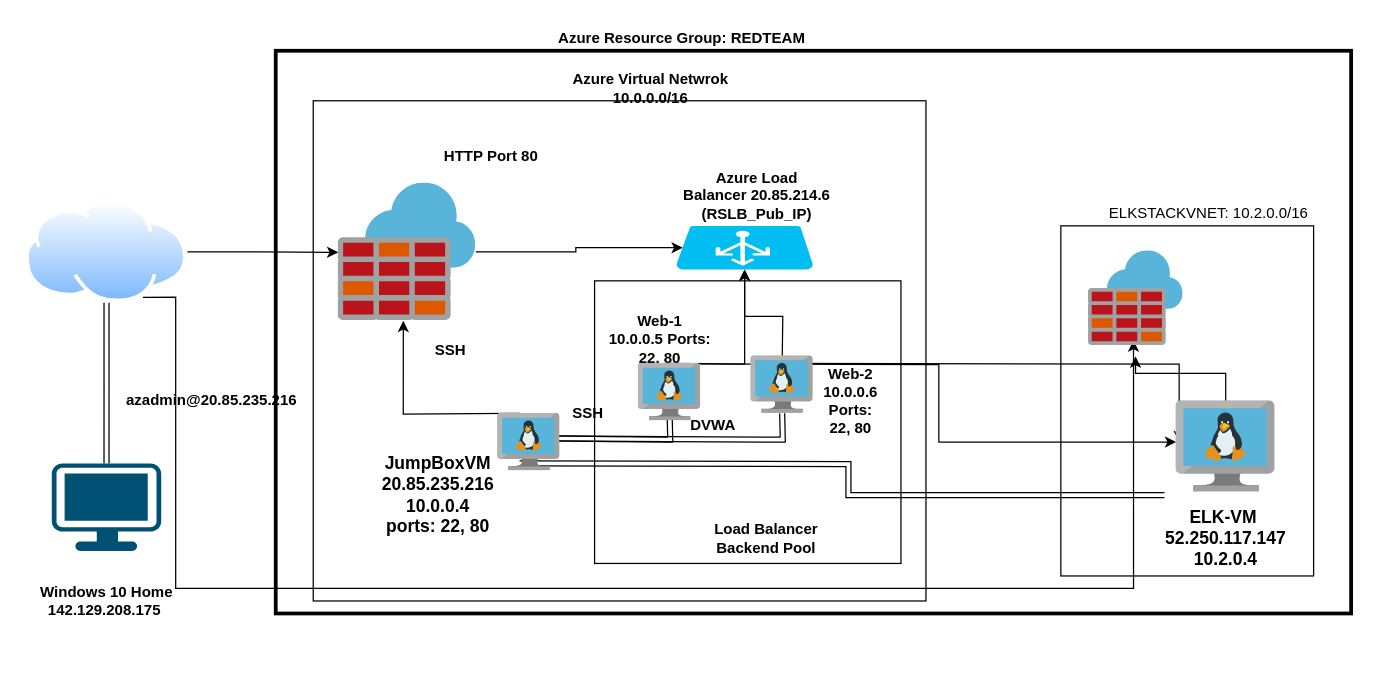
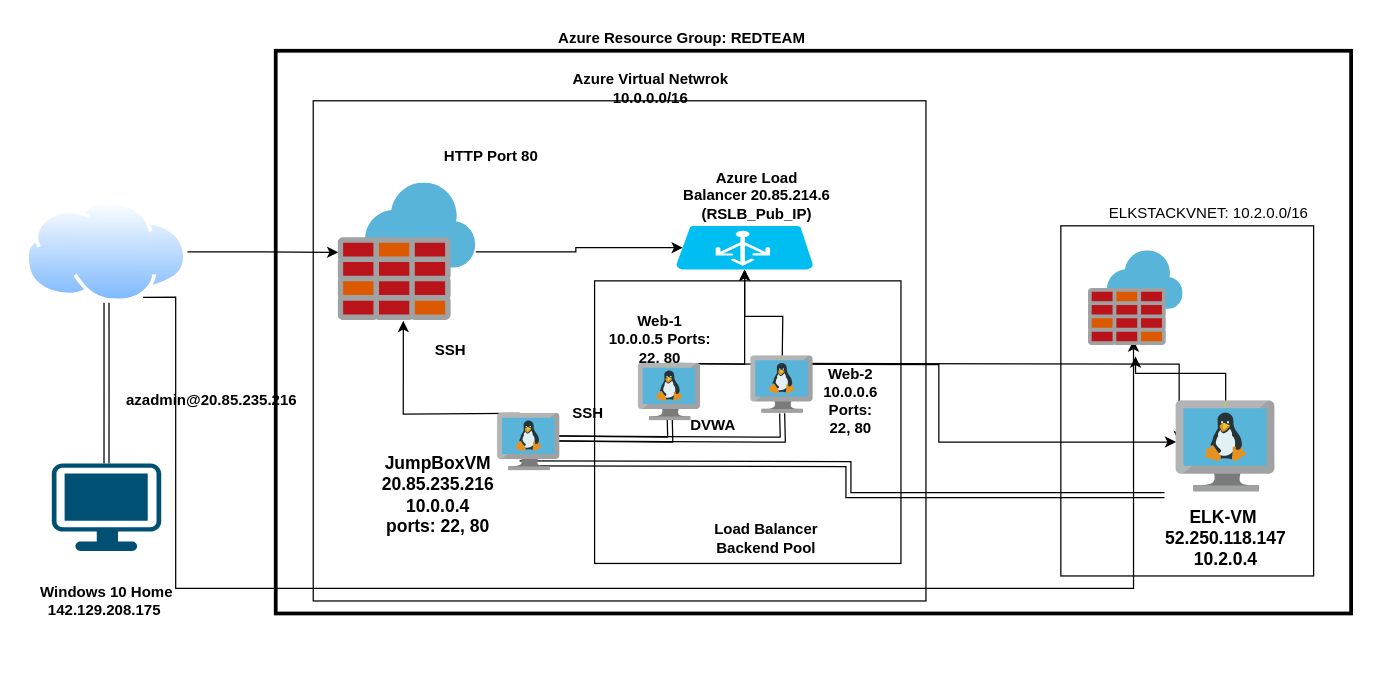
  <mxCell id="0" />
  <mxCell id="1" parent="0" />
  <mxCell id="2" style="edgeStyle=orthogonalEdgeStyle;rounded=0;orthogonalLoop=1;jettySize=auto;html=1;exitX=1;exitY=0.5;exitDx=0;exitDy=0;entryX=0;entryY=0.504;entryDx=0;entryDy=0;entryPerimeter=0;" edge="1" parent="1" source="4" target="9"><mxGeometry relative="1" as="geometry" /></mxCell>
  <mxCell id="3" style="edgeStyle=orthogonalEdgeStyle;rounded=0;orthogonalLoop=1;jettySize=auto;html=1;exitX=0.75;exitY=1;exitDx=0;exitDy=0;entryX=0.475;entryY=0.947;entryDx=0;entryDy=0;entryPerimeter=0;fillColor=#0050ef;" edge="1" parent="1" source="4" target="30"><mxGeometry relative="1" as="geometry"><Array as="points"><mxPoint x="140" y="237" /><mxPoint x="140" y="470" /><mxPoint x="906" y="470" /></Array></mxGeometry></mxCell>
  <mxCell id="4" value="" style="aspect=fixed;perimeter=ellipsePerimeter;html=1;align=center;shadow=0;dashed=0;spacingTop=3;image;image=img/lib/active_directory/internet_cloud.svg;" parent="1" vertex="1"><mxGeometry x="20" y="160" width="129.37" height="81.5" as="geometry" /></mxCell>
  <mxCell id="5" style="edgeStyle=orthogonalEdgeStyle;shape=link;rounded=0;orthogonalLoop=1;jettySize=auto;html=1;exitX=0.5;exitY=0;exitDx=0;exitDy=0;exitPerimeter=0;entryX=0.5;entryY=1;entryDx=0;entryDy=0;" parent="1" source="6" target="4" edge="1"><mxGeometry relative="1" as="geometry" /></mxCell>
  <mxCell id="6" value="" style="points=[[0.03,0.03,0],[0.5,0,0],[0.97,0.03,0],[1,0.4,0],[0.97,0.745,0],[0.5,1,0],[0.03,0.745,0],[0,0.4,0]];verticalLabelPosition=bottom;html=1;verticalAlign=top;aspect=fixed;align=center;pointerEvents=1;shape=mxgraph.cisco19.workstation;fillColor=#005073;strokeColor=none;" parent="1" vertex="1"><mxGeometry x="40.93" y="370" width="87.5" height="70" as="geometry" /></mxCell>
  <mxCell id="7" value="&lt;b&gt;azadmin@&lt;/b&gt;&lt;span&gt;&lt;b&gt;20.85.235.216&lt;/b&gt;&lt;br&gt;&lt;/span&gt;" style="text;html=1;strokeColor=none;fillColor=none;align=center;verticalAlign=middle;whiteSpace=wrap;rounded=0;" parent="1" vertex="1"><mxGeometry x="149.37" y="310" width="40" height="20" as="geometry" /></mxCell>
  <mxCell id="8" style="edgeStyle=orthogonalEdgeStyle;rounded=0;orthogonalLoop=1;jettySize=auto;html=1;entryX=0.05;entryY=0.5;entryDx=0;entryDy=0;entryPerimeter=0;" parent="1" source="9" target="21" edge="1"><mxGeometry relative="1" as="geometry" /></mxCell>
  <mxCell id="9" value="" style="aspect=fixed;html=1;points=[];align=center;image;fontSize=12;image=img/lib/mscae/Azure_Firewall.svg;" parent="1" vertex="1"><mxGeometry x="270" y="145.75" width="110" height="110" as="geometry" /></mxCell>
  <mxCell id="10" style="edgeStyle=orthogonalEdgeStyle;shape=link;rounded=0;orthogonalLoop=1;jettySize=auto;html=1;exitX=1;exitY=0.5;exitDx=0;exitDy=0;exitPerimeter=0;entryX=0.5;entryY=1;entryDx=0;entryDy=0;entryPerimeter=0;" parent="1" edge="1"><mxGeometry relative="1" as="geometry"><mxPoint x="440" y="350" as="sourcePoint" /><mxPoint x="535" y="330" as="targetPoint" /></mxGeometry></mxCell>
  <mxCell id="11" style="edgeStyle=orthogonalEdgeStyle;shape=link;rounded=0;orthogonalLoop=1;jettySize=auto;html=1;exitX=1;exitY=0.5;exitDx=0;exitDy=0;exitPerimeter=0;entryX=0.5;entryY=1;entryDx=0;entryDy=0;entryPerimeter=0;" parent="1" edge="1"><mxGeometry relative="1" as="geometry"><mxPoint x="440" y="350" as="sourcePoint" /><mxPoint x="625" y="330" as="targetPoint" /></mxGeometry></mxCell>
  <mxCell id="12" style="edgeStyle=orthogonalEdgeStyle;rounded=0;orthogonalLoop=1;jettySize=auto;html=1;exitX=0.5;exitY=0;exitDx=0;exitDy=0;exitPerimeter=0;entryX=0.473;entryY=1.002;entryDx=0;entryDy=0;entryPerimeter=0;" parent="1" target="9" edge="1"><mxGeometry relative="1" as="geometry"><mxPoint x="415" y="330" as="sourcePoint" /></mxGeometry></mxCell>
  <mxCell id="13" style="edgeStyle=orthogonalEdgeStyle;shape=link;rounded=0;orthogonalLoop=1;jettySize=auto;html=1;exitX=0.5;exitY=1;exitDx=0;exitDy=0;exitPerimeter=0;entryX=-0.117;entryY=1.031;entryDx=0;entryDy=0;entryPerimeter=0;" edge="1" parent="1" target="32"><mxGeometry relative="1" as="geometry"><mxPoint x="415" y="370" as="sourcePoint" /></mxGeometry></mxCell>
  <mxCell id="14" style="edgeStyle=orthogonalEdgeStyle;rounded=0;orthogonalLoop=1;jettySize=auto;html=1;exitX=0.5;exitY=0;exitDx=0;exitDy=0;exitPerimeter=0;entryX=0.5;entryY=1;entryDx=0;entryDy=0;entryPerimeter=0;" parent="1" target="21" edge="1"><mxGeometry relative="1" as="geometry"><mxPoint x="535" y="290" as="sourcePoint" /></mxGeometry></mxCell>
  <mxCell id="15" style="edgeStyle=orthogonalEdgeStyle;rounded=0;orthogonalLoop=1;jettySize=auto;html=1;exitX=0.99;exitY=0.01;exitDx=0;exitDy=0;exitPerimeter=0;entryX=0.001;entryY=0.451;entryDx=0;entryDy=0;entryPerimeter=0;" edge="1" parent="1" target="32"><mxGeometry relative="1" as="geometry"><mxPoint x="559.5" y="290.4" as="sourcePoint" /></mxGeometry></mxCell>
  <mxCell id="16" style="edgeStyle=orthogonalEdgeStyle;rounded=0;orthogonalLoop=1;jettySize=auto;html=1;exitX=0.5;exitY=0;exitDx=0;exitDy=0;exitPerimeter=0;entryX=0.5;entryY=1;entryDx=0;entryDy=0;entryPerimeter=0;" parent="1" target="21" edge="1"><mxGeometry relative="1" as="geometry"><mxPoint x="625" y="290" as="sourcePoint" /></mxGeometry></mxCell>
  <mxCell id="17" style="edgeStyle=orthogonalEdgeStyle;rounded=0;orthogonalLoop=1;jettySize=auto;html=1;exitX=0.5;exitY=0;exitDx=0;exitDy=0;exitPerimeter=0;entryX=0.031;entryY=0.451;entryDx=0;entryDy=0;entryPerimeter=0;" edge="1" parent="1" target="32"><mxGeometry relative="1" as="geometry"><mxPoint x="625" y="290" as="sourcePoint" /></mxGeometry></mxCell>
  <mxCell id="18" value="&lt;b style=&quot;font-size: 14px&quot;&gt;&lt;font style=&quot;font-size: 14px&quot;&gt;JumpBoxVM&lt;br&gt;&lt;/font&gt;&lt;/b&gt;&lt;div class=&quot;fxc-copyablelabel-temp-element&quot; style=&quot;font-size: 14px&quot;&gt;&lt;b&gt;&lt;font style=&quot;font-size: 14px&quot;&gt;20.85.235.216&lt;/font&gt;&lt;/b&gt;&lt;/div&gt;&lt;div class=&quot;fxc-copyablelabel-temp-element&quot; style=&quot;font-size: 14px&quot;&gt;&lt;b&gt;&lt;font style=&quot;font-size: 14px&quot;&gt;10.0.0.4&lt;/font&gt;&lt;/b&gt;&lt;/div&gt;&lt;div class=&quot;fxc-copyablelabel-temp-element&quot; style=&quot;font-size: 14px&quot;&gt;&lt;b&gt;&lt;font style=&quot;font-size: 14px&quot;&gt;ports: 22, 80&lt;/font&gt;&lt;/b&gt;&lt;/div&gt;" style="text;html=1;strokeColor=none;fillColor=none;align=center;verticalAlign=middle;whiteSpace=wrap;rounded=0;" parent="1" vertex="1"><mxGeometry x="330" y="385" width="40" height="20" as="geometry" /></mxCell>
  <mxCell id="19" value="&lt;b&gt;Web-1&lt;br&gt;10.0.0.5 Ports:&lt;br&gt;22, 80&lt;br&gt;&lt;/b&gt;" style="text;html=1;strokeColor=none;fillColor=none;align=center;verticalAlign=middle;whiteSpace=wrap;rounded=0;" parent="1" vertex="1"><mxGeometry x="465" y="265.75" width="125" height="10" as="geometry" /></mxCell>
  <mxCell id="20" value="&lt;b&gt;Web-2&lt;br&gt;10.0.0.6&lt;br&gt;Ports:&lt;br&gt;22, 80&lt;br&gt;&lt;/b&gt;" style="text;html=1;strokeColor=none;fillColor=none;align=center;verticalAlign=middle;whiteSpace=wrap;rounded=0;" parent="1" vertex="1"><mxGeometry x="660" y="310" width="40" height="20" as="geometry" /></mxCell>
  <mxCell id="21" value="" style="verticalLabelPosition=bottom;html=1;verticalAlign=top;align=center;strokeColor=none;fillColor=#00BEF2;shape=mxgraph.azure.azure_load_balancer;" parent="1" vertex="1"><mxGeometry x="540" y="180" width="110" height="35" as="geometry" /></mxCell>
  <mxCell id="22" value="&lt;b&gt;HTTP Port 80&lt;/b&gt;" style="text;html=1;strokeColor=none;fillColor=none;align=center;verticalAlign=middle;whiteSpace=wrap;rounded=0;" parent="1" vertex="1"><mxGeometry x="350" y="115" width="85" height="20" as="geometry" /></mxCell>
  <mxCell id="23" value="&lt;b&gt;Load Balancer Backend Pool&lt;/b&gt;" style="text;html=1;strokeColor=none;fillColor=none;align=center;verticalAlign=middle;whiteSpace=wrap;rounded=0;" parent="1" vertex="1"><mxGeometry x="550" y="420" width="125" height="20" as="geometry" /></mxCell>
  <mxCell id="24" value="&lt;b&gt;SSH&lt;/b&gt;" style="text;html=1;strokeColor=none;fillColor=none;align=center;verticalAlign=middle;whiteSpace=wrap;rounded=0;" parent="1" vertex="1"><mxGeometry x="340" y="270" width="40" height="20" as="geometry" /></mxCell>
  <mxCell id="25" value="&lt;b&gt;DVWA&lt;/b&gt;" style="text;html=1;strokeColor=none;fillColor=none;align=center;verticalAlign=middle;whiteSpace=wrap;rounded=0;" parent="1" vertex="1"><mxGeometry x="550" y="330" width="40" height="20" as="geometry" /></mxCell>
  <mxCell id="26" value="&lt;b&gt;SSH&lt;/b&gt;" style="text;html=1;strokeColor=none;fillColor=none;align=center;verticalAlign=middle;whiteSpace=wrap;rounded=0;" parent="1" vertex="1"><mxGeometry x="450" y="320" width="40" height="20" as="geometry" /></mxCell>
  <mxCell id="27" value="&lt;b&gt;Azure Load Balancer&amp;nbsp;&lt;span&gt;20.85.214.6 (RSLB_Pub_IP)&lt;/span&gt;&lt;/b&gt;" style="text;html=1;strokeColor=none;fillColor=none;align=center;verticalAlign=middle;whiteSpace=wrap;rounded=0;" parent="1" vertex="1"><mxGeometry x="520" y="145.75" width="170" height="20" as="geometry" /></mxCell>
  <mxCell id="28" value="&lt;b&gt;Azure Virtual Netwrok&lt;br&gt;&lt;/b&gt;&lt;div class=&quot;fxc-copyablelabel-temp-element&quot;&gt;&lt;b&gt;10.0.0.0/16&lt;/b&gt;&lt;/div&gt;" style="text;html=1;strokeColor=none;fillColor=none;align=center;verticalAlign=middle;whiteSpace=wrap;rounded=0;glass=1;" parent="1" vertex="1"><mxGeometry x="440" y="60" width="160" height="20" as="geometry" /></mxCell>
  <mxCell id="29" value="&lt;b&gt;Azure Resource Group: REDTEAM&lt;/b&gt;" style="text;html=1;strokeColor=none;fillColor=none;align=center;verticalAlign=middle;whiteSpace=wrap;rounded=0;glass=1;" parent="1" vertex="1"><mxGeometry x="440" y="20" width="210" height="20" as="geometry" /></mxCell>
  <mxCell id="30" value="" style="aspect=fixed;html=1;points=[];align=center;image;fontSize=12;image=img/lib/mscae/Azure_Firewall.svg;" vertex="1" parent="1"><mxGeometry x="870" y="200" width="75.75" height="75.75" as="geometry" /></mxCell>
  <mxCell id="31" style="edgeStyle=orthogonalEdgeStyle;rounded=0;orthogonalLoop=1;jettySize=auto;html=1;entryX=0.496;entryY=1.115;entryDx=0;entryDy=0;entryPerimeter=0;" edge="1" parent="1" source="32" target="30"><mxGeometry relative="1" as="geometry" /></mxCell>
  <mxCell id="32" value="" style="aspect=fixed;html=1;points=[];align=center;image;fontSize=12;image=img/lib/mscae/VM_Linux.svg;" vertex="1" parent="1"><mxGeometry x="940" y="320" width="79.35" height="73" as="geometry" /></mxCell>
- <mxCell id="33" value="&lt;b style=&quot;font-size: 14px&quot;&gt;&lt;font style=&quot;font-size: 14px&quot;&gt;ELK-VM&amp;nbsp;&lt;br&gt;&lt;/font&gt;&lt;/b&gt;&lt;div class=&quot;fxc-copyablelabel-temp-element&quot; style=&quot;font-size: 14px&quot;&gt;&lt;b&gt;&lt;font style=&quot;font-size: 14px&quot;&gt;52.250.117.147&lt;/font&gt;&lt;/b&gt;&lt;/div&gt;&lt;div class=&quot;fxc-copyablelabel-temp-element&quot; style=&quot;font-size: 14px&quot;&gt;&lt;b&gt;&lt;font style=&quot;font-size: 14px&quot;&gt;10.2.0.4&lt;/font&gt;&lt;/b&gt;&lt;/div&gt;" style="text;html=1;strokeColor=none;fillColor=none;align=center;verticalAlign=middle;whiteSpace=wrap;rounded=0;" vertex="1" parent="1"><mxGeometry x="914.67" y="420" width="130" height="20" as="geometry" /></mxCell>
+ <mxCell id="33" value="&lt;b style=&quot;font-size: 14px&quot;&gt;&lt;font style=&quot;font-size: 14px&quot;&gt;ELK-VM&amp;nbsp;&lt;br&gt;&lt;/font&gt;&lt;/b&gt;&lt;div class=&quot;fxc-copyablelabel-temp-element&quot; style=&quot;font-size: 14px&quot;&gt;&lt;b&gt;&lt;font style=&quot;font-size: 14px&quot;&gt;52.250.118.147&lt;/font&gt;&lt;/b&gt;&lt;/div&gt;&lt;div class=&quot;fxc-copyablelabel-temp-element&quot; style=&quot;font-size: 14px&quot;&gt;&lt;b&gt;&lt;font style=&quot;font-size: 14px&quot;&gt;10.2.0.4&lt;/font&gt;&lt;/b&gt;&lt;/div&gt;" style="text;html=1;strokeColor=none;fillColor=none;align=center;verticalAlign=middle;whiteSpace=wrap;rounded=0;" vertex="1" parent="1"><mxGeometry x="914.67" y="420" width="130" height="20" as="geometry" /></mxCell>
  <mxCell id="34" value="&lt;b&gt;Windows 10 Home&lt;br&gt;142.129.208.175&amp;nbsp;&lt;/b&gt;" style="text;html=1;strokeColor=none;fillColor=none;align=center;verticalAlign=middle;whiteSpace=wrap;rounded=0;" vertex="1" parent="1"><mxGeometry x="29.68" y="440" width="110" height="80" as="geometry" /></mxCell>
  <mxCell id="35" value="" style="aspect=fixed;html=1;points=[];align=center;image;fontSize=12;image=img/lib/mscae/VM_Linux.svg;" vertex="1" parent="1"><mxGeometry x="397.5" y="330" width="50" height="46" as="geometry" /></mxCell>
  <mxCell id="36" value="" style="aspect=fixed;html=1;points=[];align=center;image;fontSize=12;image=img/lib/mscae/VM_Linux.svg;" vertex="1" parent="1"><mxGeometry x="510" y="290" width="50" height="46" as="geometry" /></mxCell>
  <mxCell id="37" value="" style="aspect=fixed;html=1;points=[];align=center;image;fontSize=12;image=img/lib/mscae/VM_Linux.svg;" vertex="1" parent="1"><mxGeometry x="600" y="284" width="50" height="46" as="geometry" /></mxCell>
  <mxCell id="38" value="" style="rounded=0;whiteSpace=wrap;html=1;fillColor=none;" vertex="1" parent="1"><mxGeometry x="847.87" y="180" width="202.13" height="280" as="geometry" /></mxCell>
  <mxCell id="39" value="ELKSTACKVNET:&amp;nbsp;&lt;span&gt;10.2.0.0/16&lt;/span&gt;&lt;span&gt;&amp;nbsp;&lt;/span&gt;" style="text;html=1;strokeColor=none;fillColor=none;align=center;verticalAlign=middle;whiteSpace=wrap;rounded=0;" vertex="1" parent="1"><mxGeometry x="905.75" y="160" width="124.25" height="20" as="geometry" /></mxCell>
  <mxCell id="40" value="" style="rounded=0;whiteSpace=wrap;html=1;fillColor=none;" vertex="1" parent="1"><mxGeometry x="475" y="224" width="245" height="226" as="geometry" /></mxCell>
  <mxCell id="41" value="" style="rounded=0;whiteSpace=wrap;html=1;fillColor=none;" vertex="1" parent="1"><mxGeometry x="250" y="80" width="490" height="400" as="geometry" /></mxCell>
  <mxCell id="42" value="" style="rounded=0;whiteSpace=wrap;html=1;fillColor=none;strokeWidth=3;" vertex="1" parent="1"><mxGeometry x="220" y="40" width="860" height="450" as="geometry" /></mxCell>
